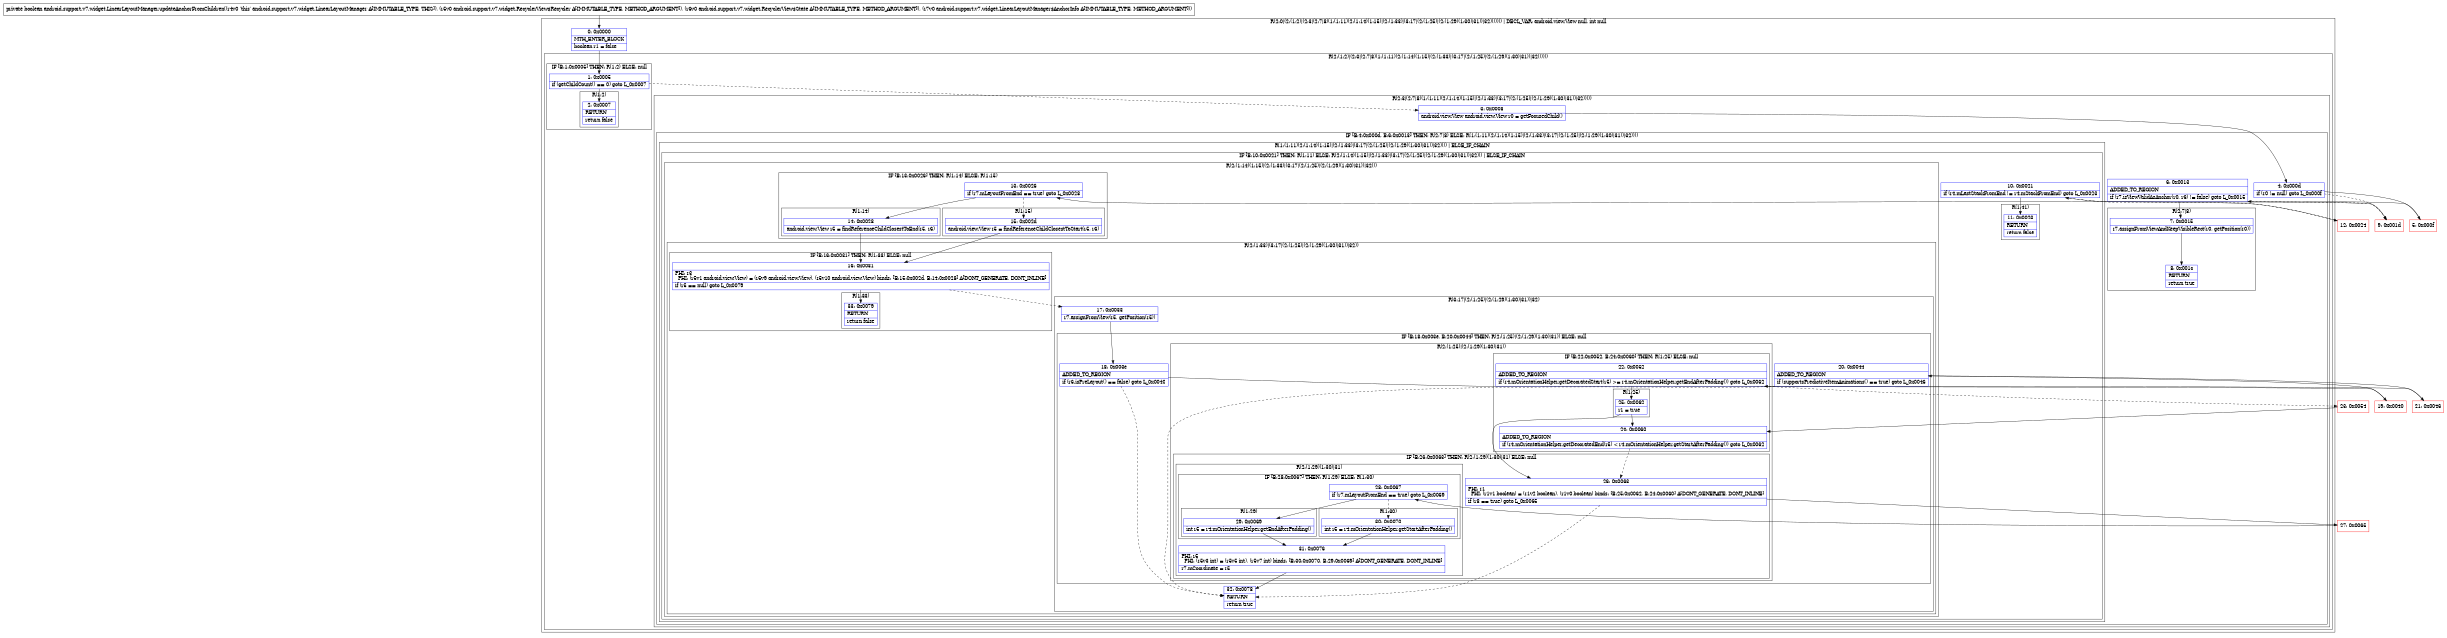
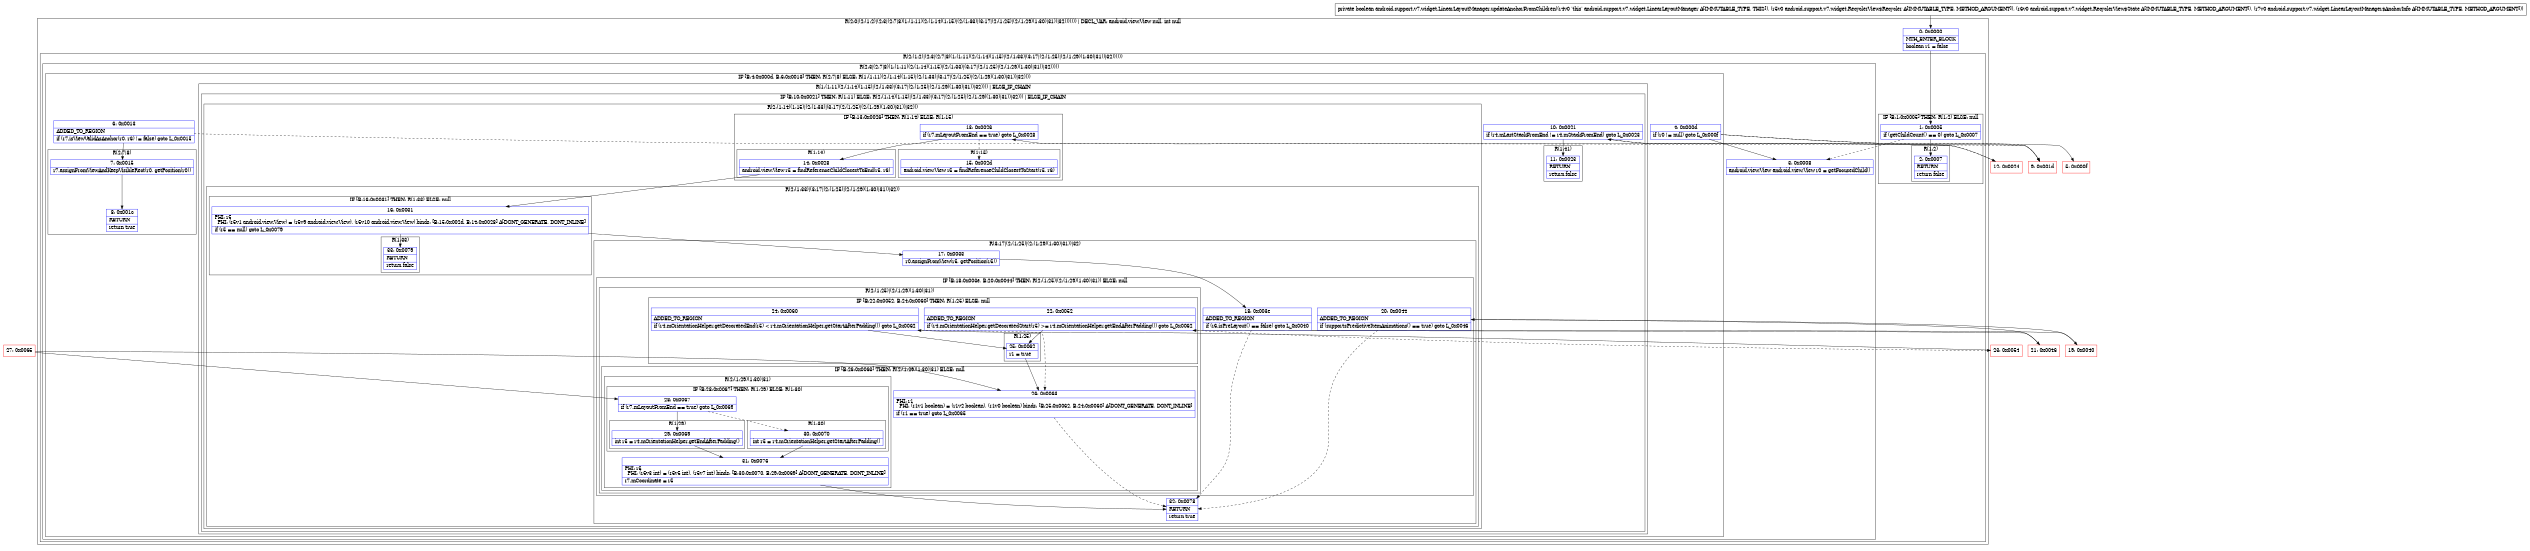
  digraph {
    node [color=blue shape=record]
    n1 [label="{2\:\ 0x0007|RETURN\l|return false\l}"]
    n2 [label="{1\:\ 0x0005|if (getChildCount() == 0) goto L_0x0007\l}"]
    n3 [label="{7\:\ 0x0015|r7.assignFromViewAndKeepVisibleRect(r0, getPosition(r0))\l}"]
    n4 [label="{8\:\ 0x001c|RETURN\l|return true\l}"]
    n5 [label="{11\:\ 0x0023|RETURN\l|return false\l}"]
    n6 [label="{14\:\ 0x0028|android.view.View r5 = findReferenceChildClosestToEnd(r5, r6)\l}"]
    n7 [label="{15\:\ 0x002d|android.view.View r5 = findReferenceChildClosestToStart(r5, r6)\l}"]
    n8 [label="{13\:\ 0x0026|if (r7.mLayoutFromEnd == true) goto L_0x0028\l}"]
    n9 [label="{33\:\ 0x0079|RETURN\l|return false\l}"]
-   n10 [label="{16\:\ 0x0031|PHI: r3 \l  PHI: (r5v1 android.view.View) = (r5v9 android.view.View), (r5v10 android.view.View) binds: [B:15:0x002d, B:14:0x0028] A[DONT_GENERATE, DONT_INLINE]\l|if (r5 == null) goto L_0x0079\l}"]
+   n10 [label="{16\:\ 0x0031|PHI: r5 \l  PHI: (r5v1 android.view.View) = (r5v9 android.view.View), (r5v10 android.view.View) binds: [B:15:0x002d, B:14:0x0028] A[DONT_GENERATE, DONT_INLINE]\l|if (r5 == null) goto L_0x0079\l}"]
    n11 [label="{25\:\ 0x0062|r1 = true\l}"]
    n12 [label="{22\:\ 0x0052|ADDED_TO_REGION\l|if (r4.mOrientationHelper.getDecoratedStart(r5) \>= r4.mOrientationHelper.getEndAfterPadding()) goto L_0x0062\l}"]
    n13 [label="{24\:\ 0x0060|ADDED_TO_REGION\l|if (r4.mOrientationHelper.getDecoratedEnd(r5) \< r4.mOrientationHelper.getStartAfterPadding()) goto L_0x0062\l}"]
    n14 [label="{29\:\ 0x0069|int r5 = r4.mOrientationHelper.getEndAfterPadding()\l}"]
    n15 [label="{30\:\ 0x0070|int r5 = r4.mOrientationHelper.getStartAfterPadding()\l}"]
    n16 [label="{28\:\ 0x0067|if (r7.mLayoutFromEnd == true) goto L_0x0069\l}"]
    n17 [label="{31\:\ 0x0076|PHI: r5 \l  PHI: (r5v3 int) = (r5v5 int), (r5v7 int) binds: [B:30:0x0070, B:29:0x0069] A[DONT_GENERATE, DONT_INLINE]\l|r7.mCoordinate = r5\l}"]
-   n18 [label="{26\:\ 0x0063|PHI: r1 \l  PHI: (r1v1 boolean) = (r1v2 boolean), (r1v0 boolean) binds: [B:25:0x0062, B:24:0x0060] A[DONT_GENERATE, DONT_INLINE]\l|if (r8 == true) goto L_0x0065\l}"]
+   n18 [label="{26\:\ 0x0063|PHI: r1 \l  PHI: (r1v1 boolean) = (r1v2 boolean), (r1v0 boolean) binds: [B:25:0x0062, B:24:0x0060] A[DONT_GENERATE, DONT_INLINE]\l|if (r1 == true) goto L_0x0065\l}"]
    n19 [label="{18\:\ 0x003e|ADDED_TO_REGION\l|if (r6.isPreLayout() == false) goto L_0x0040\l}"]
    n20 [label="{20\:\ 0x0044|ADDED_TO_REGION\l|if (supportsPredictiveItemAnimations() == true) goto L_0x0046\l}"]
-   n21 [label="{17\:\ 0x0033|r7.assignFromView(r5, getPosition(r5))\l}"]
+   n21 [label="{17\:\ 0x0033|r0.assignFromView(r5, getPosition(r5))\l}"]
    n22 [label="{32\:\ 0x0078|RETURN\l|return true\l}"]
    n23 [label="{10\:\ 0x0021|if (r4.mLastStackFromEnd != r4.mStackFromEnd) goto L_0x0023\l}"]
    n24 [label="{4\:\ 0x000d|if (r0 != null) goto L_0x000f\l}"]
    n25 [label="{6\:\ 0x0013|ADDED_TO_REGION\l|if (r7.isViewValidAsAnchor(r0, r6) != false) goto L_0x0015\l}"]
    n26 [label="{3\:\ 0x0008|android.view.View android.view.View r0 = getFocusedChild()\l}"]
    n27 [label="{0\:\ 0x0000|MTH_ENTER_BLOCK\l|boolean r1 = false\l}"]
    n28 [color=red label="{23\:\ 0x0054}"]
    n29 [color=red label="{27\:\ 0x0065}"]
    n30 [color=red label="{19\:\ 0x0040}"]
    n31 [color=red label="{21\:\ 0x0046}"]
    n32 [color=red label="{12\:\ 0x0024}"]
    n33 [color=red label="{5\:\ 0x000f}"]
    n34 [color=red label="{9\:\ 0x001d}"]
    n35 [label="{private boolean android.support.v7.widget.LinearLayoutManager.updateAnchorFromChildren((r4v0 'this' android.support.v7.widget.LinearLayoutManager A[IMMUTABLE_TYPE, THIS]), (r5v0 android.support.v7.widget.RecyclerView$Recycler A[IMMUTABLE_TYPE, METHOD_ARGUMENT]), (r6v0 android.support.v7.widget.RecyclerView$State A[IMMUTABLE_TYPE, METHOD_ARGUMENT]), (r7v0 android.support.v7.widget.LinearLayoutManager$AnchorInfo A[IMMUTABLE_TYPE, METHOD_ARGUMENT])) }" color=""]
    subgraph cluster_1 {
      label="R(2:0|(2:(1:2)|(2:3|(2:7|8)(1:(1:11)(2:(1:14)(1:15)|(2:(1:33)|(3:17|(2:(1:25)|(2:(1:29)(1:30)|31))|32))))))) | DECL_VAR: android.view.View null, int null\l"
      n27
      subgraph cluster_2 {
        label="R(2:(1:2)|(2:3|(2:7|8)(1:(1:11)(2:(1:14)(1:15)|(2:(1:33)|(3:17|(2:(1:25)|(2:(1:29)(1:30)|31))|32))))))"
        subgraph cluster_3 {
          label="IF [B:1:0x0005] THEN: R(1:2) ELSE: null"
          n2
          subgraph cluster_4 {
            label="R(1:2)"
            n1
          }
        }
        subgraph cluster_5 {
          label="R(2:3|(2:7|8)(1:(1:11)(2:(1:14)(1:15)|(2:(1:33)|(3:17|(2:(1:25)|(2:(1:29)(1:30)|31))|32)))))"
          n26
          subgraph cluster_6 {
            label="IF [B:4:0x000d, B:6:0x0013] THEN: R(2:7|8) ELSE: R(1:(1:11)(2:(1:14)(1:15)|(2:(1:33)|(3:17|(2:(1:25)|(2:(1:29)(1:30)|31))|32))))"
            n24
            n25
            subgraph cluster_7 {
              label="R(2:7|8)"
              n3
              n4
            }
            subgraph cluster_8 {
              label="R(1:(1:11)(2:(1:14)(1:15)|(2:(1:33)|(3:17|(2:(1:25)|(2:(1:29)(1:30)|31))|32)))) | ELSE_IF_CHAIN\l"
              subgraph cluster_9 {
                label="IF [B:10:0x0021] THEN: R(1:11) ELSE: R(2:(1:14)(1:15)|(2:(1:33)|(3:17|(2:(1:25)|(2:(1:29)(1:30)|31))|32))) | ELSE_IF_CHAIN\l"
                n23
                subgraph cluster_10 {
                  label="R(1:41)"
                  n5
                }
                subgraph cluster_11 {
                  label="R(2:(1:14)(1:15)|(2:(1:33)|(3:17|(2:(1:25)|(2:(1:29)(1:30)|31))|32)))"
                  subgraph cluster_12 {
                    label="IF [B:13:0x0026] THEN: R(1:14) ELSE: R(1:15)"
                    n8
                    subgraph cluster_13 {
                      label="R(1:14)"
                      n6
                    }
                    subgraph cluster_14 {
                      label="R(1:15)"
                      n7
                    }
                  }
                  subgraph cluster_15 {
                    label="R(2:(1:33)|(3:17|(2:(1:25)|(2:(1:29)(1:30)|31))|32))"
                    subgraph cluster_16 {
                      label="IF [B:16:0x0031] THEN: R(1:33) ELSE: null"
                      n10
                      subgraph cluster_17 {
                        label="R(1:33)"
                        n9
                      }
                    }
                    subgraph cluster_18 {
                      label="R(3:17|(2:(1:25)|(2:(1:29)(1:30)|31))|32)"
                      n21
                      n22
                      subgraph cluster_19 {
                        label="IF [B:18:0x003e, B:20:0x0044] THEN: R(2:(1:25)|(2:(1:29)(1:30)|31)) ELSE: null"
                        n19
                        n20
                        subgraph cluster_20 {
                          label="R(2:(1:25)|(2:(1:29)(1:30)|31))"
                          subgraph cluster_21 {
                            label="IF [B:22:0x0052, B:24:0x0060] THEN: R(1:25) ELSE: null"
                            n12
                            n13
                            subgraph cluster_22 {
                              label="R(1:25)"
                              n11
                            }
                          }
                          subgraph cluster_23 {
                            label="IF [B:26:0x0063] THEN: R(2:(1:29)(1:30)|31) ELSE: null"
                            n18
                            subgraph cluster_24 {
                              label="R(2:(1:29)(1:30)|31)"
                              n17
                              subgraph cluster_25 {
                                label="IF [B:28:0x0067] THEN: R(1:29) ELSE: R(1:30)"
                                n16
                                subgraph cluster_26 {
                                  label="R(1:29)"
                                  n14
                                }
                                subgraph cluster_27 {
                                  label="R(1:30)"
                                  n15
                                }
                              }
                            }
                          }
                        }
                      }
                    }
                  }
                }
              }
            }
          }
        }
      }
    }
    n2 -> n1
    n2 -> n26 [style=dashed]
    n3 -> n4
    n6 -> n10
-   n7 -> n10
    n8 -> n6
    n8 -> n7 [style=dashed]
    n10 -> n9
-   n10 -> n21 [style=dashed]
+   n10 -> n21 [style=solid]
    n11 -> n18
    n12 -> n11
    n12 -> n28 [style=dashed]
-   n11 -> n13
+   n13 -> n11
    n13 -> n18 [style=dashed]
    n14 -> n17
    n15 -> n17
    n16 -> n14
    n16 -> n15 [style=dashed]
    n17 -> n22
    n18 -> n22 [style=dashed]
-   n18 -> n29
+   n29 -> n18
    n19 -> n22 [style=dashed]
    n19 -> n30
    n20 -> n22 [style=dashed]
    n20 -> n31
    n21 -> n19
    n23 -> n5
    n23 -> n32 [style=dashed]
    n24 -> n33
    n24 -> n34 [style=dashed]
    n25 -> n3
    n25 -> n34 [style=dashed]
-   n26 -> n24
+   n24 -> n26
    n27 -> n2
    n28 -> n13
    n29 -> n16
    n30 -> n20
    n31 -> n12
    n32 -> n8
-   n33 -> n25
    n34 -> n23
    n35 -> n27
  }
